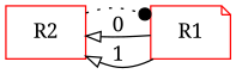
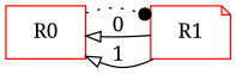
  digraph {
    rankdir=LR
    fontname="Noto Serif"
    node [color=red fontname="Noto Serif"]
    edge [style=filled arrowhead=onormal fontname="Noto Serif"]
-   R0 [shape=box label=R2]
+   R0 [shape=box]
    R1 [shape=note]
    R0 -> R1 [style=dotted arrowhead=dot]
    R1 -> R0 [label=0]
    R1 -> R0 [label=1]
  }
